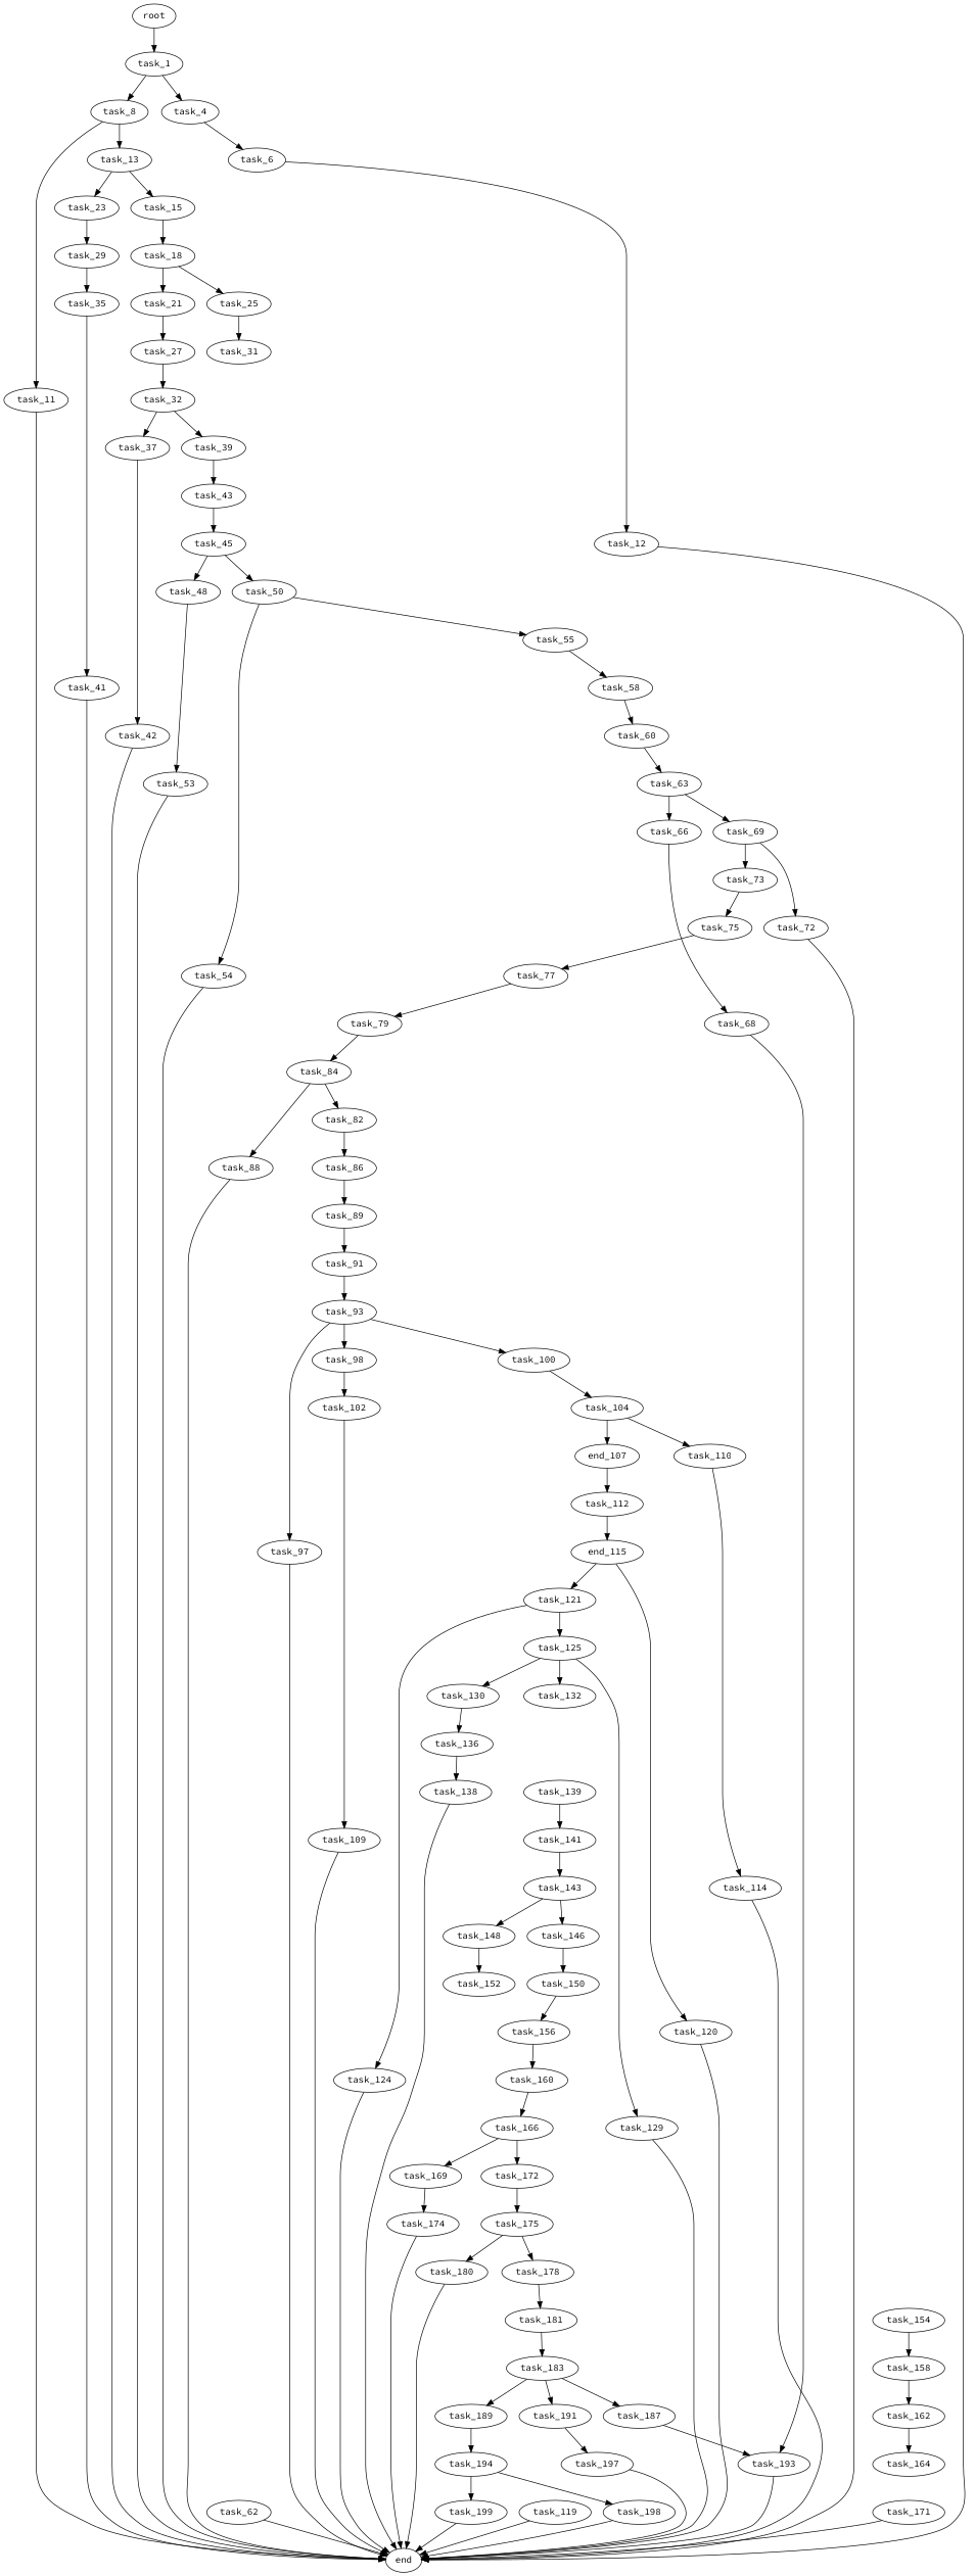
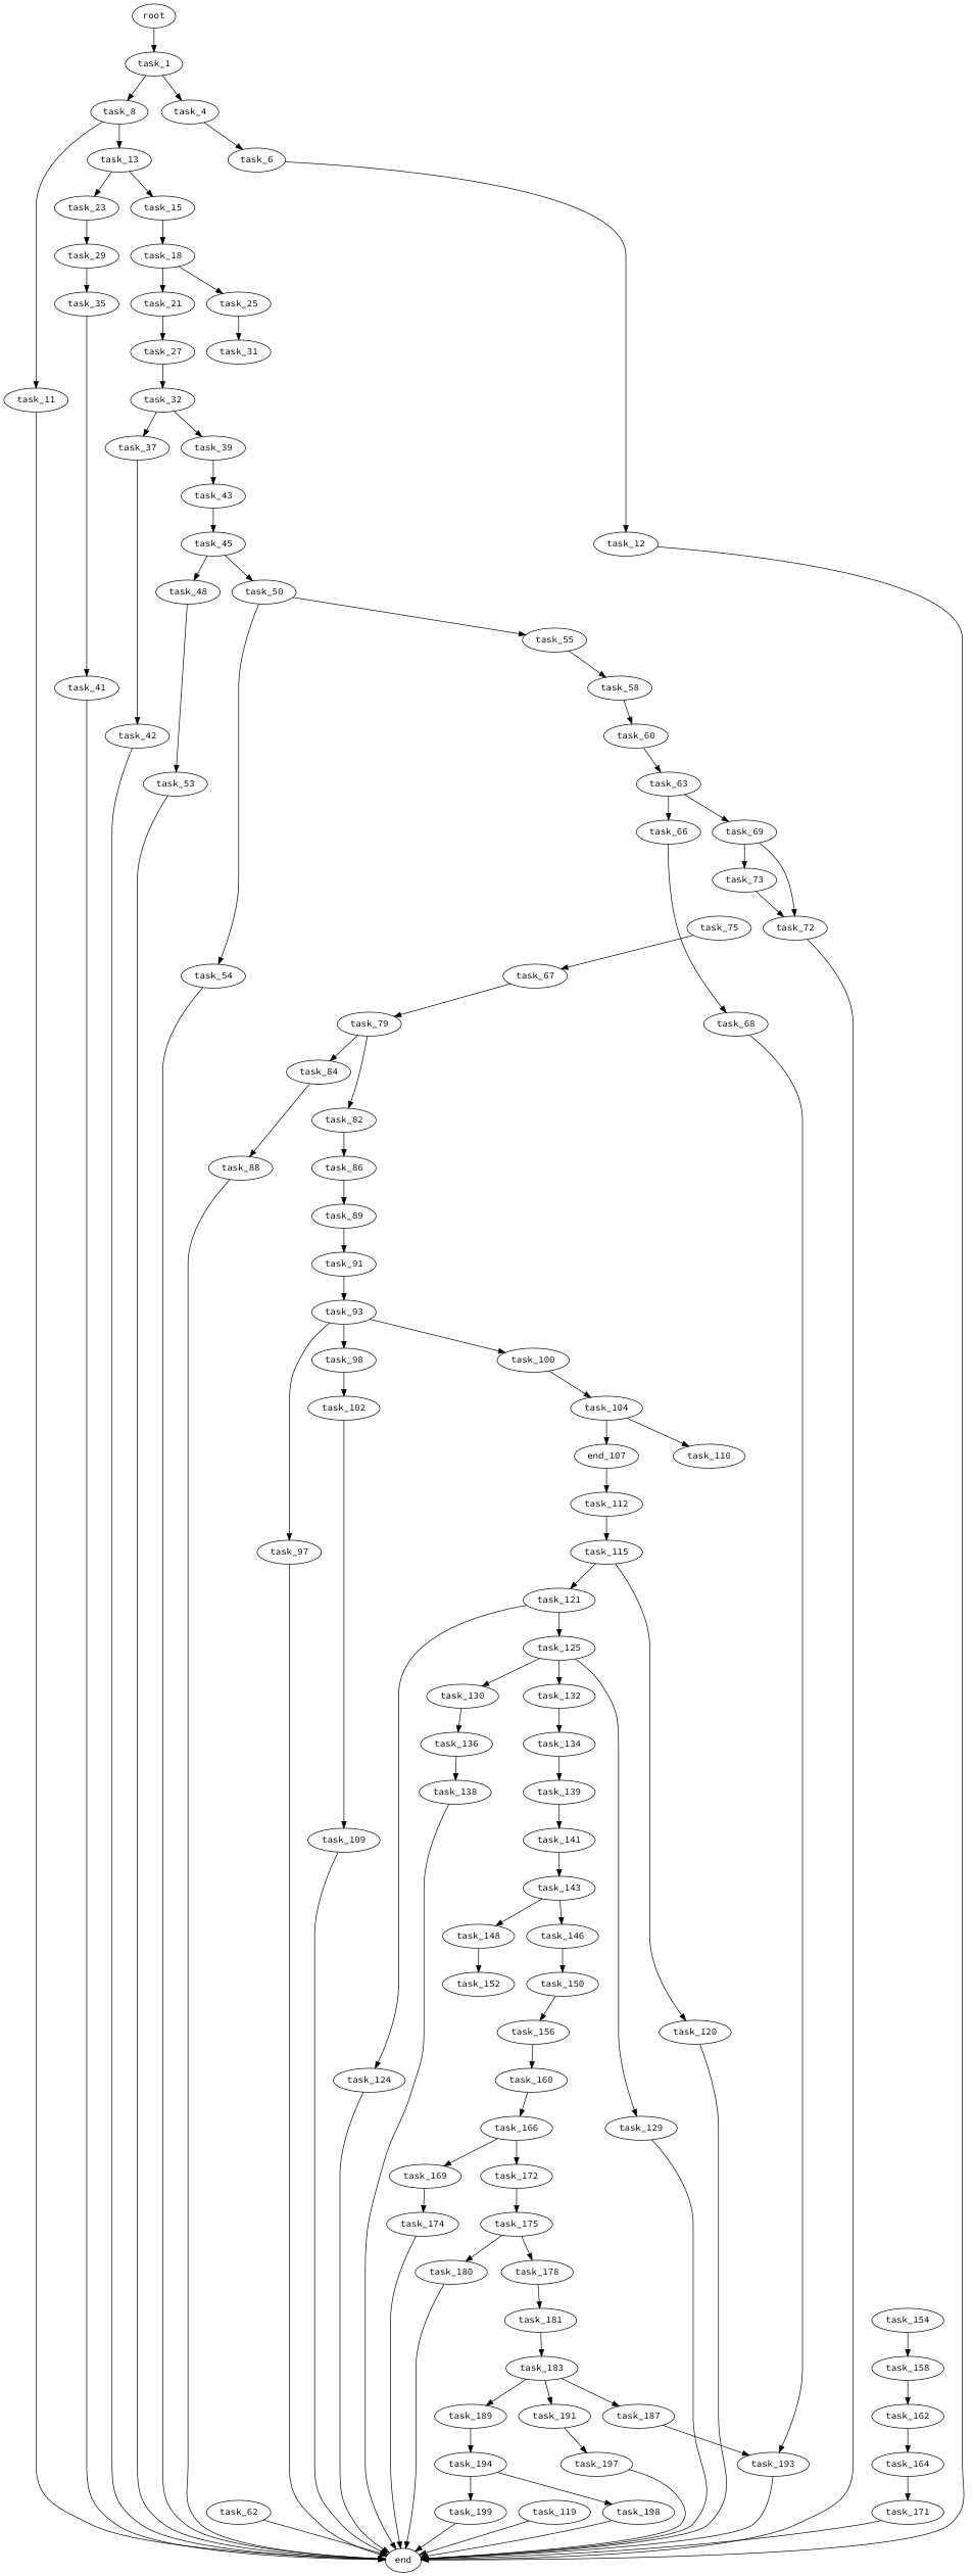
  digraph {
    fontname="Source Code Pro"
    node [fontname="Source Code Pro"]
    edge [fontname="Source Code Pro"]
    root
    task_1
    task_4
    task_8
    task_6
    task_11
    task_13
    task_12
    end
    task_15
    task_23
    task_18
    task_21
    task_25
    task_29
    task_27
    task_31
    task_32
    task_35
    task_37
    task_39
    task_41
    task_42
    task_43
    task_45
    task_48
    task_50
    task_53
    task_54
    task_55
    task_58
    task_60
    task_62
    task_63
    task_66
    task_69
    task_68
    task_72
    task_73
    task_193
    task_75
-   task_77
+   task_77 [label=task_67]
    task_79
    task_82
    task_84
    task_86
    task_88
    task_89
    task_91
    task_93
    task_97
    task_98
    task_100
    task_102
    task_104
    task_109
    n57 [label=end_107]
    task_110
    task_112
-   task_114
-   task_115 [label=end_115]
+   task_115
    task_120
    task_121
    task_119
    task_124
    task_125
    task_129
    task_130
    task_132
    task_136
+   task_134
    task_138
    task_139
    task_141
    task_143
    task_146
    task_148
    task_150
    task_152
    task_156
    task_160
    task_154
    task_158
    task_162
    task_166
    task_164
    task_169
    task_172
    task_171
    task_174
    task_175
    task_178
    task_180
    task_181
    task_183
    task_187
    task_189
    task_191
    task_194
    task_197
    task_198
    task_199
    root -> task_1
    task_1 -> task_4
    task_1 -> task_8
    task_4 -> task_6
    task_8 -> task_11
    task_8 -> task_13
    task_6 -> task_12
    task_11 -> end
    task_13 -> task_15
    task_13 -> task_23
    task_12 -> end
    task_15 -> task_18
    task_23 -> task_29
    task_18 -> task_21
    task_18 -> task_25
    task_21 -> task_27
    task_25 -> task_31
    task_29 -> task_35
    task_27 -> task_32
    task_32 -> task_37
    task_32 -> task_39
    task_35 -> task_41
    task_37 -> task_42
    task_39 -> task_43
    task_41 -> end
    task_42 -> end
    task_43 -> task_45
    task_45 -> task_48
    task_45 -> task_50
    task_48 -> task_53
    task_50 -> task_54
    task_50 -> task_55
    task_53 -> end
    task_54 -> end
    task_55 -> task_58
    task_58 -> task_60
    task_60 -> task_63
    task_62 -> end
    task_63 -> task_66
    task_63 -> task_69
    task_66 -> task_68
    task_69 -> task_72
    task_69 -> task_73
    task_68 -> task_193
    task_72 -> end
-   task_73 -> task_75
+   task_73 -> task_72
    task_193 -> end
    task_75 -> task_77
    task_77 -> task_79
-   task_84 -> task_82
+   task_79 -> task_82
    task_79 -> task_84
    task_82 -> task_86
    task_84 -> task_88
    task_86 -> task_89
    task_88 -> end
    task_89 -> task_91
    task_91 -> task_93
    task_93 -> task_97
    task_93 -> task_98
    task_93 -> task_100
    task_97 -> end
    task_98 -> task_102
    task_100 -> task_104
    task_102 -> task_109
    task_104 -> n57
    task_104 -> task_110
    task_109 -> end
    n57 -> task_112
-   task_110 -> task_114
    task_112 -> task_115
-   task_114 -> end
    task_115 -> task_120
    task_115 -> task_121
    task_120 -> end
    task_121 -> task_124
    task_121 -> task_125
    task_119 -> end
    task_124 -> end
    task_125 -> task_129
    task_125 -> task_130
    task_125 -> task_132
    task_129 -> end
    task_130 -> task_136
+   task_132 -> task_134
    task_136 -> task_138
+   task_134 -> task_139
    task_138 -> end
    task_139 -> task_141
    task_141 -> task_143
    task_143 -> task_146
    task_143 -> task_148
    task_146 -> task_150
    task_148 -> task_152
    task_150 -> task_156
    task_156 -> task_160
    task_160 -> task_166
    task_154 -> task_158
    task_158 -> task_162
    task_162 -> task_164
    task_166 -> task_169
    task_166 -> task_172
+   task_164 -> task_171
    task_169 -> task_174
    task_172 -> task_175
    task_171 -> end
    task_174 -> end
    task_175 -> task_178
    task_175 -> task_180
    task_178 -> task_181
    task_180 -> end
    task_181 -> task_183
    task_183 -> task_187
    task_183 -> task_189
    task_183 -> task_191
    task_187 -> task_193
    task_189 -> task_194
    task_191 -> task_197
    task_194 -> task_198
    task_194 -> task_199
    task_197 -> end
    task_198 -> end
    task_199 -> end
  }
